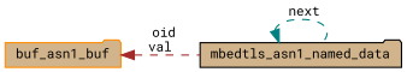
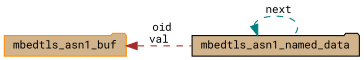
  digraph {
    rankdir=LR
    fontname="Roboto Mono"
    node [fillcolor=tan fontname="Roboto Mono" fontsize=10 shape=folder style=filled]
    edge [dir=back fontname="Roboto Mono" fontsize=10 labelfontname=Helvetica labelfontsize=10 style=dashed]
    n1 [color=black fontcolor=black height=0.2 label=mbedtls_asn1_named_data width=0.4]
-   n2 [color=darkorange height=0.2 label=buf_asn1_buf width=0.4]
+   n2 [color=darkorange height=0.2 label=mbedtls_asn1_buf width=0.4]
    n1 -> n1 [color=teal label=" next"]
    n2 -> n1 [color=brown label=" oid\nval"]
  }
